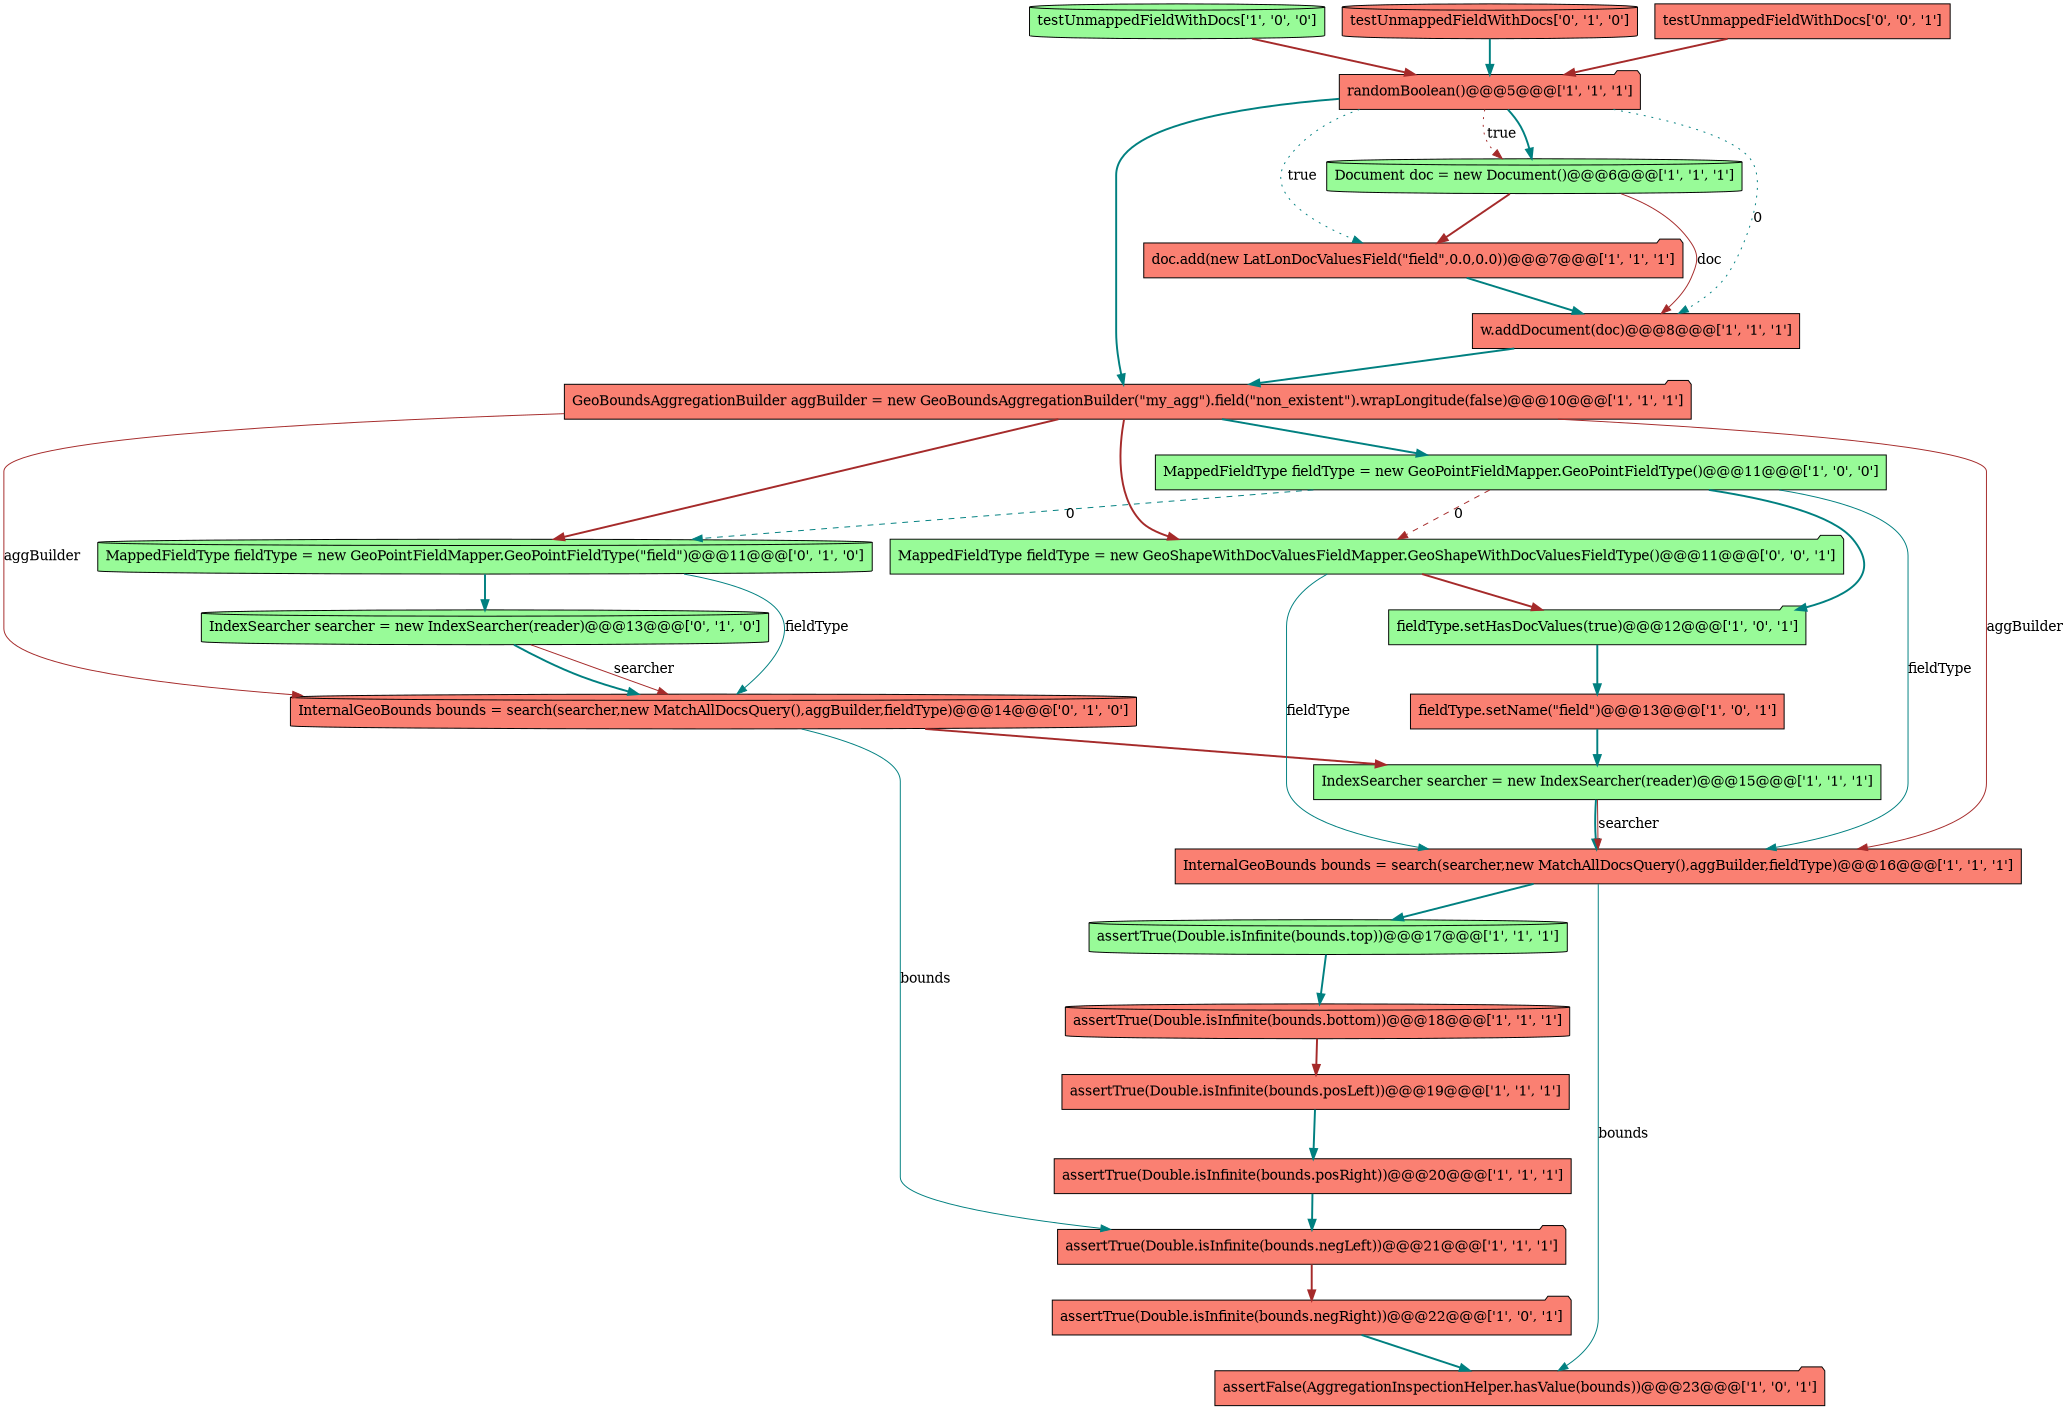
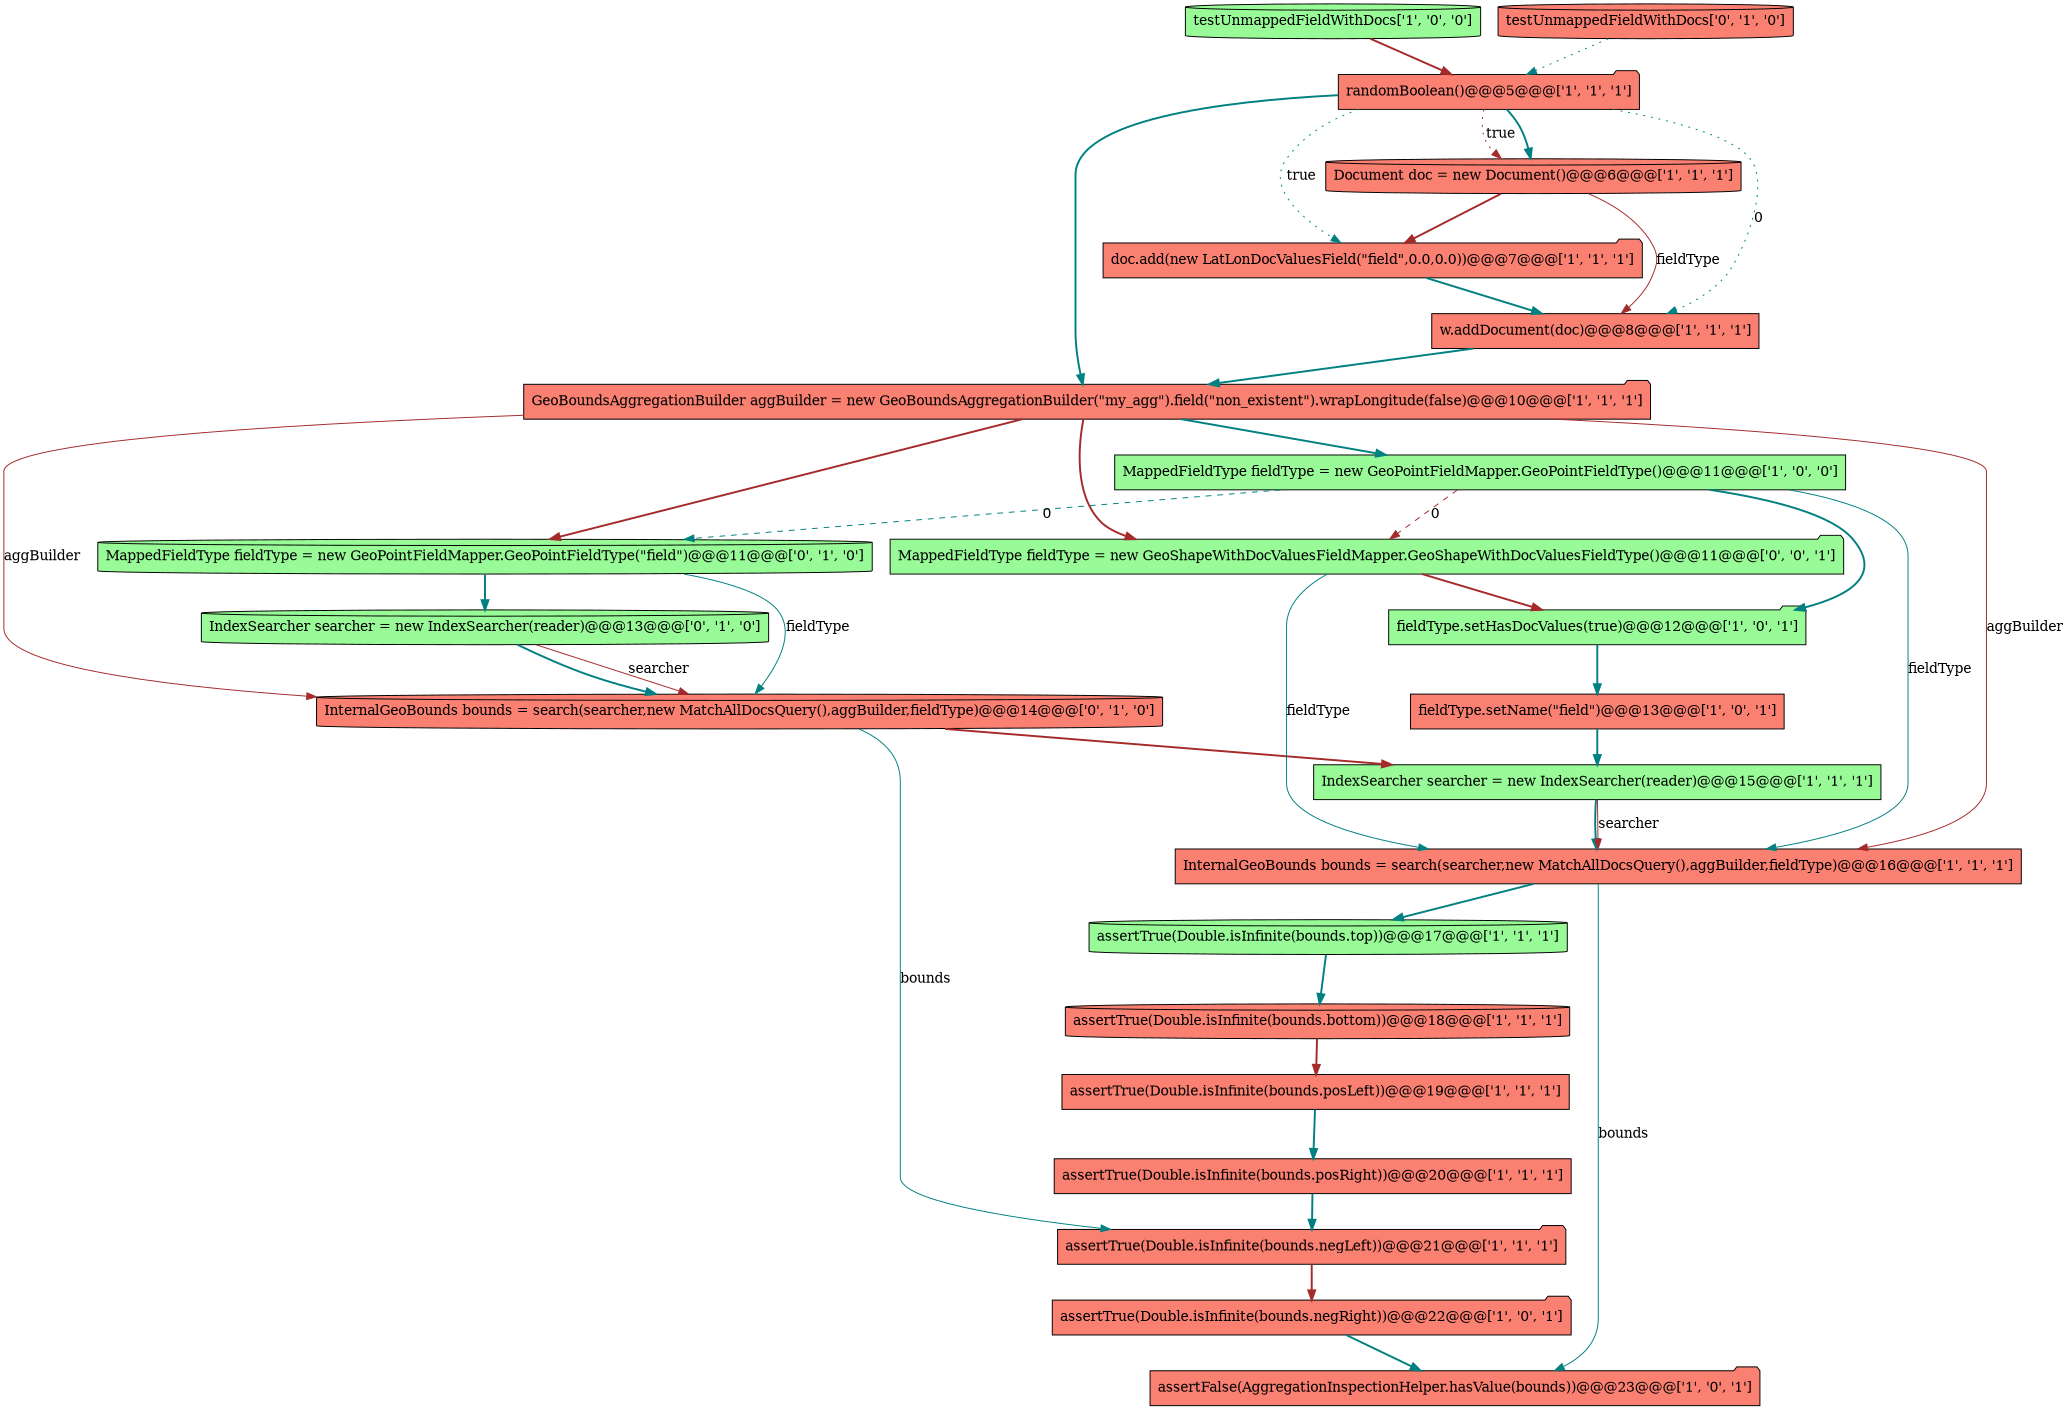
  digraph {
    node [fillcolor=salmon shape=cylinder style=filled]
    edge [color=teal style=bold]
    n1 [label="InternalGeoBounds bounds = search(searcher,new MatchAllDocsQuery(),aggBuilder,fieldType)@@@14@@@['0', '1', '0']"]
    n2 [fillcolor=palegreen label="IndexSearcher searcher = new IndexSearcher(reader)@@@15@@@['1', '1', '1']" shape=box]
    n3 [label="assertTrue(Double.isInfinite(bounds.negLeft))@@@21@@@['1', '1', '1']" shape=folder]
    n4 [label="InternalGeoBounds bounds = search(searcher,new MatchAllDocsQuery(),aggBuilder,fieldType)@@@16@@@['1', '1', '1']" shape=box]
    n5 [label="assertTrue(Double.isInfinite(bounds.negRight))@@@22@@@['1', '0', '1']" shape=folder]
    n6 [fillcolor=palegreen label="MappedFieldType fieldType = new GeoPointFieldMapper.GeoPointFieldType(\"field\")@@@11@@@['0', '1', '0']"]
    n7 [fillcolor=palegreen label="IndexSearcher searcher = new IndexSearcher(reader)@@@13@@@['0', '1', '0']"]
    n8 [fillcolor=palegreen label="assertTrue(Double.isInfinite(bounds.top))@@@17@@@['1', '1', '1']"]
    n9 [label="assertFalse(AggregationInspectionHelper.hasValue(bounds))@@@23@@@['1', '0', '1']" shape=folder]
    n10 [fillcolor=palegreen label="testUnmappedFieldWithDocs['1', '0', '0']"]
    n11 [label="randomBoolean()@@@5@@@['1', '1', '1']" shape=folder]
    n12 [label="GeoBoundsAggregationBuilder aggBuilder = new GeoBoundsAggregationBuilder(\"my_agg\").field(\"non_existent\").wrapLongitude(false)@@@10@@@['1', '1', '1']" shape=folder]
    n13 [label="doc.add(new LatLonDocValuesField(\"field\",0.0,0.0))@@@7@@@['1', '1', '1']" shape=folder]
-   n14 [fillcolor=palegreen label="Document doc = new Document()@@@6@@@['1', '1', '1']"]
+   n14 [label="Document doc = new Document()@@@6@@@['1', '1', '1']"]
    n15 [label="w.addDocument(doc)@@@8@@@['1', '1', '1']" shape=box]
    n16 [fillcolor=palegreen label="MappedFieldType fieldType = new GeoShapeWithDocValuesFieldMapper.GeoShapeWithDocValuesFieldType()@@@11@@@['0', '0', '1']" shape=folder]
    n17 [fillcolor=palegreen label="fieldType.setHasDocValues(true)@@@12@@@['1', '0', '1']" shape=folder]
    n18 [label="fieldType.setName(\"field\")@@@13@@@['1', '0', '1']" shape=box]
    n19 [fillcolor=palegreen label="MappedFieldType fieldType = new GeoPointFieldMapper.GeoPointFieldType()@@@11@@@['1', '0', '0']" shape=box]
    n20 [label="assertTrue(Double.isInfinite(bounds.bottom))@@@18@@@['1', '1', '1']"]
    n21 [label="assertTrue(Double.isInfinite(bounds.posLeft))@@@19@@@['1', '1', '1']" shape=box]
    n22 [label="testUnmappedFieldWithDocs['0', '1', '0']"]
    n23 [label="assertTrue(Double.isInfinite(bounds.posRight))@@@20@@@['1', '1', '1']" shape=box]
-   n24 [label="testUnmappedFieldWithDocs['0', '0', '1']" shape=box]
    n1 -> n2 [color=brown]
    n1 -> n3 [label=bounds style=solid]
    n2 -> n4
    n2 -> n4 [color=brown label=searcher style=solid]
    n3 -> n5 [color=brown]
    n4 -> n8
    n4 -> n9 [label=bounds style=solid]
    n5 -> n9
    n6 -> n1 [label=fieldType style=solid]
    n6 -> n7
    n7 -> n1 [color=brown label=searcher style=solid]
    n7 -> n1
    n8 -> n20
    n10 -> n11 [color=brown]
    n11 -> n12
    n11 -> n13 [label=true style=dotted]
    n11 -> n14
    n11 -> n14 [color=brown label=true style=dotted]
    n11 -> n15 [label=0 style=dotted]
    n12 -> n1 [color=brown label=aggBuilder style=solid]
    n12 -> n4 [color=brown label=aggBuilder style=solid]
    n12 -> n6 [color=brown]
    n12 -> n16 [color=brown]
    n12 -> n19
    n13 -> n15
    n14 -> n13 [color=brown]
-   n14 -> n15 [color=brown label=doc style=solid]
+   n14 -> n15 [color=brown label=fieldType style=solid]
    n15 -> n12
    n16 -> n4 [label=fieldType style=solid]
    n16 -> n17 [color=brown]
    n17 -> n18
    n18 -> n2
    n19 -> n4 [label=fieldType style=solid]
    n19 -> n6 [label=0 style=dashed]
    n19 -> n16 [color=brown label=0 style=dashed]
    n19 -> n17
    n20 -> n21 [color=brown]
    n21 -> n23
-   n22 -> n11
+   n22 -> n11 [style=dotted]
    n23 -> n3
-   n24 -> n11 [color=brown]
  }
